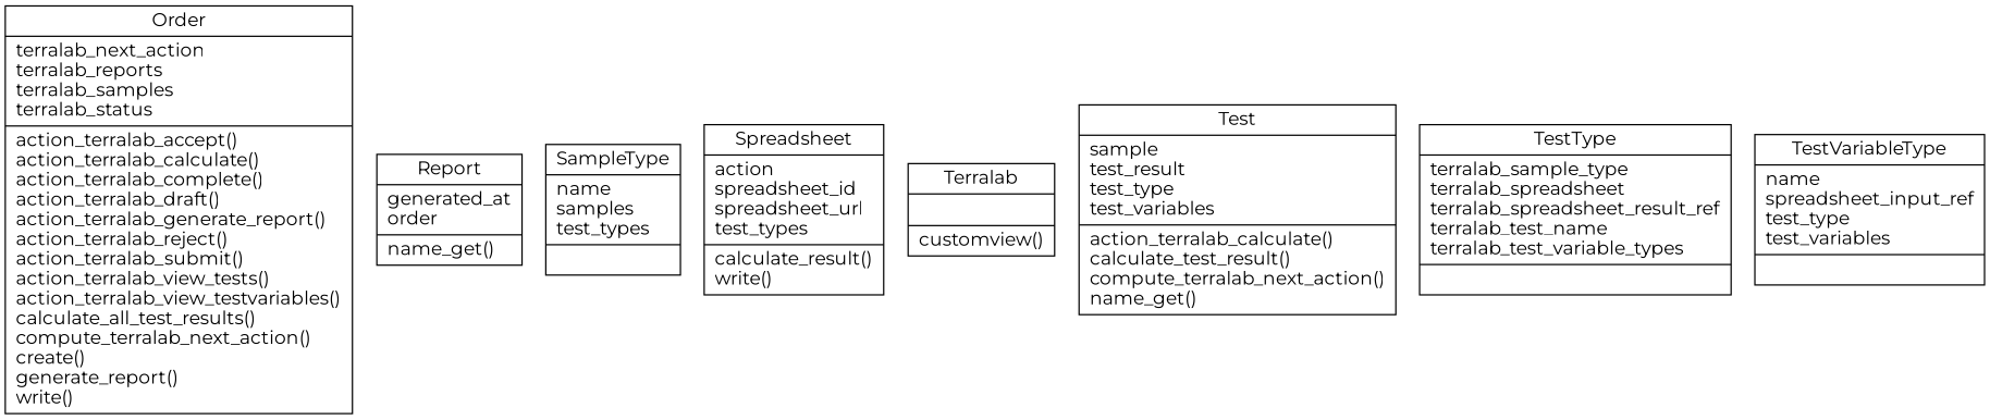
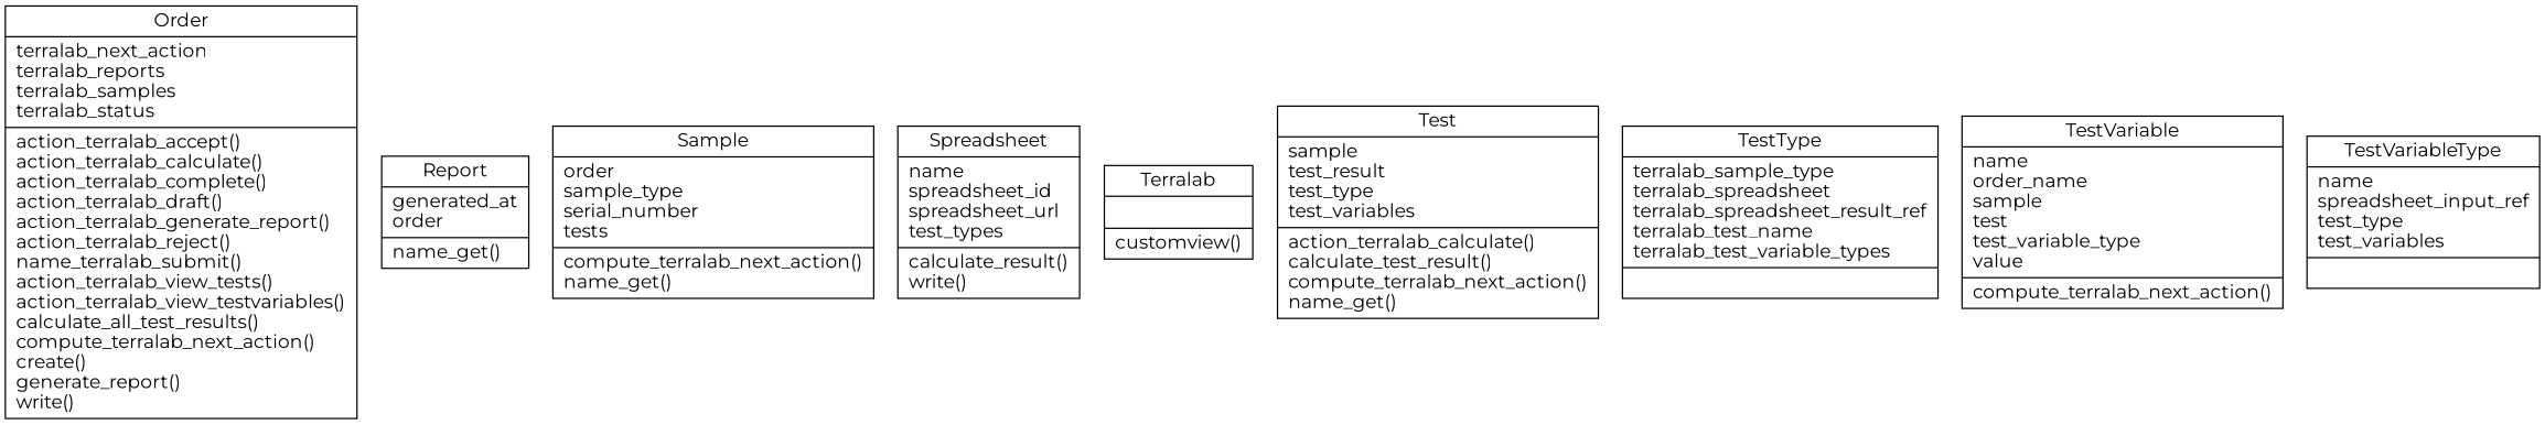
  digraph {
    rankdir=BT
    fontname=Montserrat
    node [shape=record fontname=Montserrat]
-   n1 [label="{Order|terralab_next_action\lterralab_reports\lterralab_samples\lterralab_status\l|action_terralab_accept()\laction_terralab_calculate()\laction_terralab_complete()\laction_terralab_draft()\laction_terralab_generate_report()\laction_terralab_reject()\laction_terralab_submit()\laction_terralab_view_tests()\laction_terralab_view_testvariables()\lcalculate_all_test_results()\lcompute_terralab_next_action()\lcreate()\lgenerate_report()\lwrite()\l}"]
+   n1 [label="{Order|terralab_next_action\lterralab_reports\lterralab_samples\lterralab_status\l|action_terralab_accept()\laction_terralab_calculate()\laction_terralab_complete()\laction_terralab_draft()\laction_terralab_generate_report()\laction_terralab_reject()\lname_terralab_submit()\laction_terralab_view_tests()\laction_terralab_view_testvariables()\lcalculate_all_test_results()\lcompute_terralab_next_action()\lcreate()\lgenerate_report()\lwrite()\l}"]
    n2 [label="{Report|generated_at\lorder\l|name_get()\l}"]
-   n4 [label="{SampleType|name\lsamples\ltest_types\l|}"]
-   n5 [label="{Spreadsheet|action\lspreadsheet_id\lspreadsheet_url\ltest_types\l|calculate_result()\lwrite()\l}"]
+   n3 [label="{Sample|order\lsample_type\lserial_number\ltests\l|compute_terralab_next_action()\lname_get()\l}"]
+   n5 [label="{Spreadsheet|name\lspreadsheet_id\lspreadsheet_url\ltest_types\l|calculate_result()\lwrite()\l}"]
    n6 [label="{Terralab|\l|customview()\l}"]
    n7 [label="{Test|sample\ltest_result\ltest_type\ltest_variables\l|action_terralab_calculate()\lcalculate_test_result()\lcompute_terralab_next_action()\lname_get()\l}"]
    n8 [label="{TestType|terralab_sample_type\lterralab_spreadsheet\lterralab_spreadsheet_result_ref\lterralab_test_name\lterralab_test_variable_types\l|}"]
+   n9 [label="{TestVariable|name\lorder_name\lsample\ltest\ltest_variable_type\lvalue\l|compute_terralab_next_action()\l}"]
    n10 [label="{TestVariableType|name\lspreadsheet_input_ref\ltest_type\ltest_variables\l|}"]
  }
